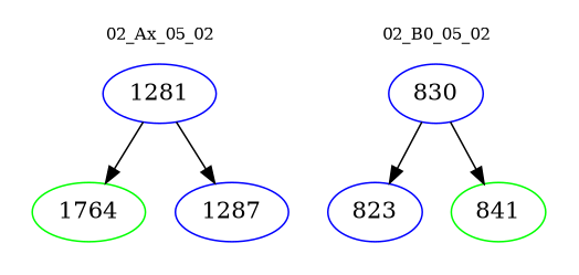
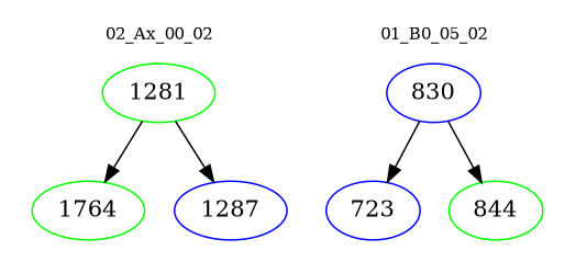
  digraph {
    node [color=green]
    edge [color=black]
-   n1 [color=blue label=1281]
+   n1 [label=1281]
    n2 [label=1764]
    n3 [color=blue label=1287]
    n4 [color=blue label=830]
-   n5 [color=blue label=823]
-   n6 [label=841]
+   n5 [color=blue label=723]
+   n6 [label=844]
    subgraph cluster_1 {
      color=white
      fontsize=10
-     label="02_Ax_05_02"
+     label="02_Ax_00_02"
      n1
      n2
      n3
    }
    subgraph cluster_2 {
      color=white
      fontsize=10
-     label="02_B0_05_02"
+     label="01_B0_05_02"
      n4
      n5
      n6
    }
    n1 -> n2
    n1 -> n3
    n4 -> n5
    n4 -> n6
  }
